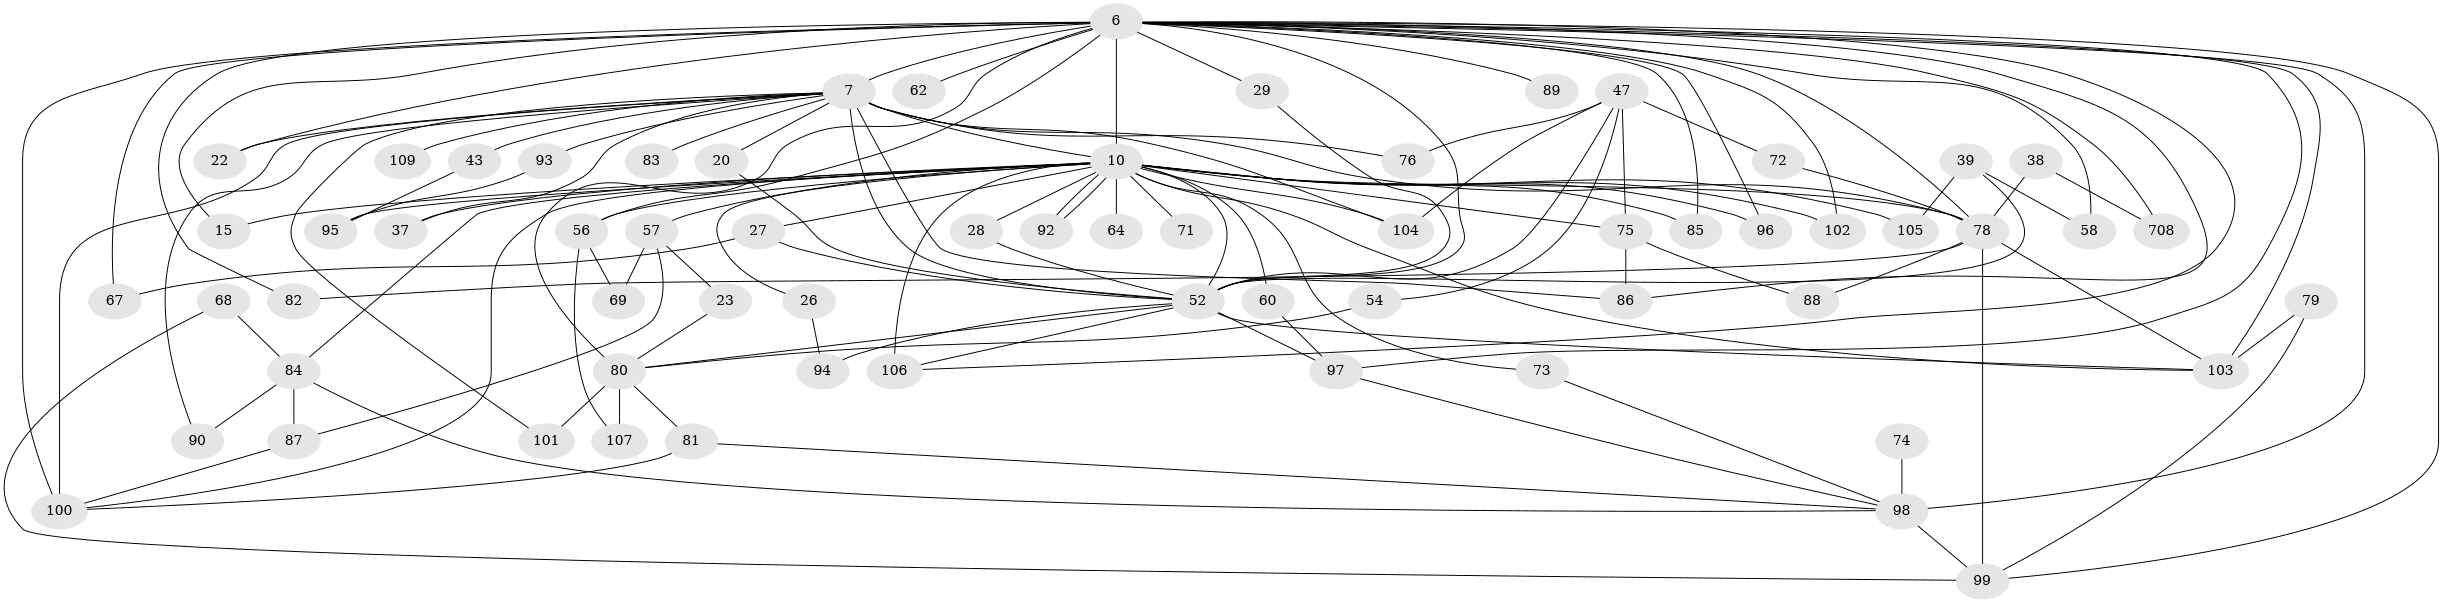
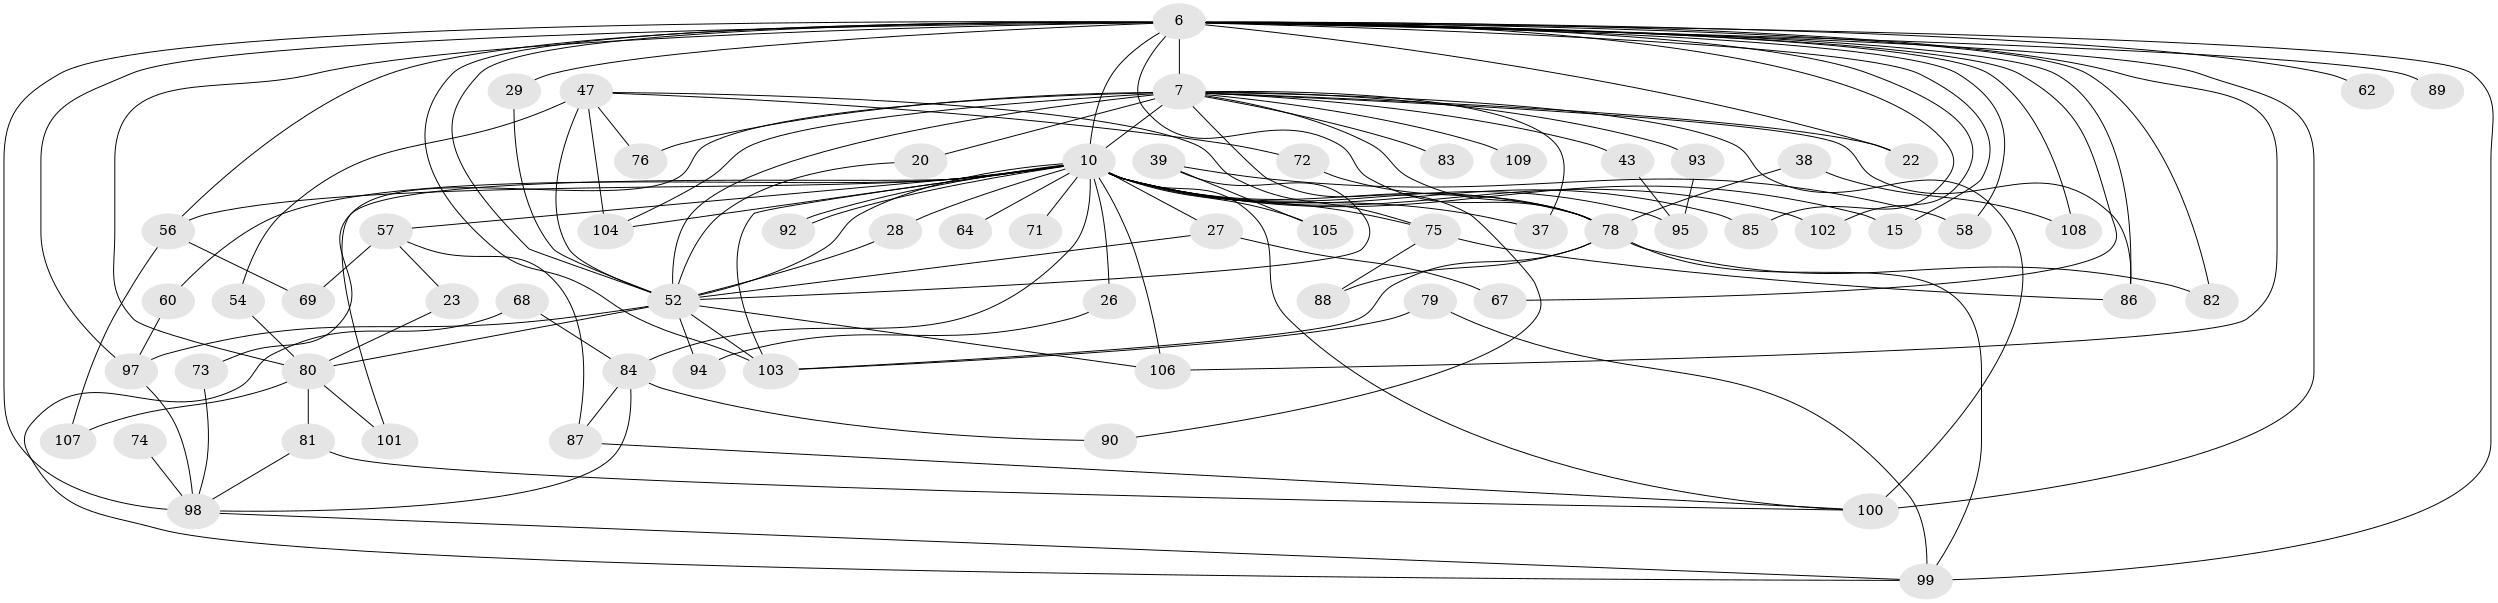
  graph {
    node [color=gray90 style=filled]
    6 [super="+2"]
    7 [super="+5+4"]
    10 [super="+9"]
    15
    22
    29
    52 [super="+23+8"]
    56 [super="+30"]
    58
    62
    67
    78 [super="+17+50"]
    80 [super="+40+77"]
    82
    85
    86 [super="+44"]
    89 [super="+70"]
-   96
    97 [super="+36"]
    98 [super="+21+41"]
    99 [super="+53"]
    100 [super="+48"]
    102
    103 [super="+34+61"]
    106 [super="+65"]
-   108 [label=708]
+   108
    20
    37
    43
    76 [super="+35"]
    83
    90
    93
    101
    104 [super="+91"]
    109
    26
    27 [super="+14"]
    28
    57 [super="+49"]
    60
    64
    71 [super="+24"]
    73
    75 [super="+59"]
    84 [super="+32"]
    92
    95 [super="+33+31"]
    105
    94
    69
    107
    88
    81 [super="+66"]
    n55 [label=23]
    87
    38
    39
    47 [super="+19"]
    54
    72
    68
    74
    79
    6 -- 7 [weight=6]
    6 -- 10 [weight=6]
    6 -- 15
    6 -- 22
    6 -- 29
    6 -- 52 [weight=4]
    6 -- 56
    6 -- 58
    6 -- 62 [weight=2]
    6 -- 67
    6 -- 78
    6 -- 80 [weight=3]
    6 -- 82
    6 -- 85
    6 -- 86
    6 -- 89 [weight=3]
-   6 -- 96
    6 -- 97
    6 -- 98 [weight=4]
    6 -- 99
    6 -- 100 [weight=3]
    6 -- 102
    6 -- 103
    6 -- 106
    6 -- 108
    7 -- 10 [weight=9]
    7 -- 22
    7 -- 52 [weight=7]
    7 -- 78 [weight=5]
    7 -- 86
    7 -- 100
    7 -- 20
    7 -- 37
    7 -- 43
    7 -- 76
    7 -- 83 [weight=2]
    7 -- 90
    7 -- 93
    7 -- 101
    7 -- 104
    7 -- 109 [weight=2]
    10 -- 15
    10 -- 52 [weight=7]
    10 -- 56
    10 -- 78 [weight=2]
    10 -- 85
-   10 -- 96
    10 -- 100
    10 -- 102
    10 -- 103
    10 -- 106 [weight=3]
    10 -- 37
    10 -- 104
    10 -- 26
    10 -- 27
    10 -- 28
    10 -- 57 [weight=2]
    10 -- 60
    10 -- 64 [weight=2]
    10 -- 71 [weight=3]
    10 -- 73
    10 -- 75 [weight=3]
    10 -- 84
    10 -- 92
    10 -- 92
    10 -- 95 [weight=4]
    10 -- 105
    29 -- 52
    52 -- 80
    52 -- 97
    52 -- 103
    52 -- 106
    52 -- 94 [weight=2]
    56 -- 69
    56 -- 107
    78 -- 82
    78 -- 99
    78 -- 103
    78 -- 88
    80 -- 101
    80 -- 107
    80 -- 81
    97 -- 98
    98 -- 99
    20 -- 52
    43 -- 95
    93 -- 95
    26 -- 94
    27 -- 52 [weight=2]
    27 -- 67
    28 -- 52
    57 -- 69
    57 -- n55
    57 -- 87
    60 -- 97
    73 -- 98
    75 -- 86
    75 -- 88
    84 -- 98 [weight=2]
    84 -- 90
    84 -- 87
    81 -- 98
    81 -- 100
    n55 -- 80
    87 -- 100
    38 -- 78 [weight=2]
    38 -- 108
    39 -- 52 [weight=2]
    39 -- 58
    39 -- 105
    47 -- 52 [weight=3]
    47 -- 76
    47 -- 104
    47 -- 75
    47 -- 54
    47 -- 72
    54 -- 80
    72 -- 78
    68 -- 99
    68 -- 84
    74 -- 98
    79 -- 99
    79 -- 103
  }
